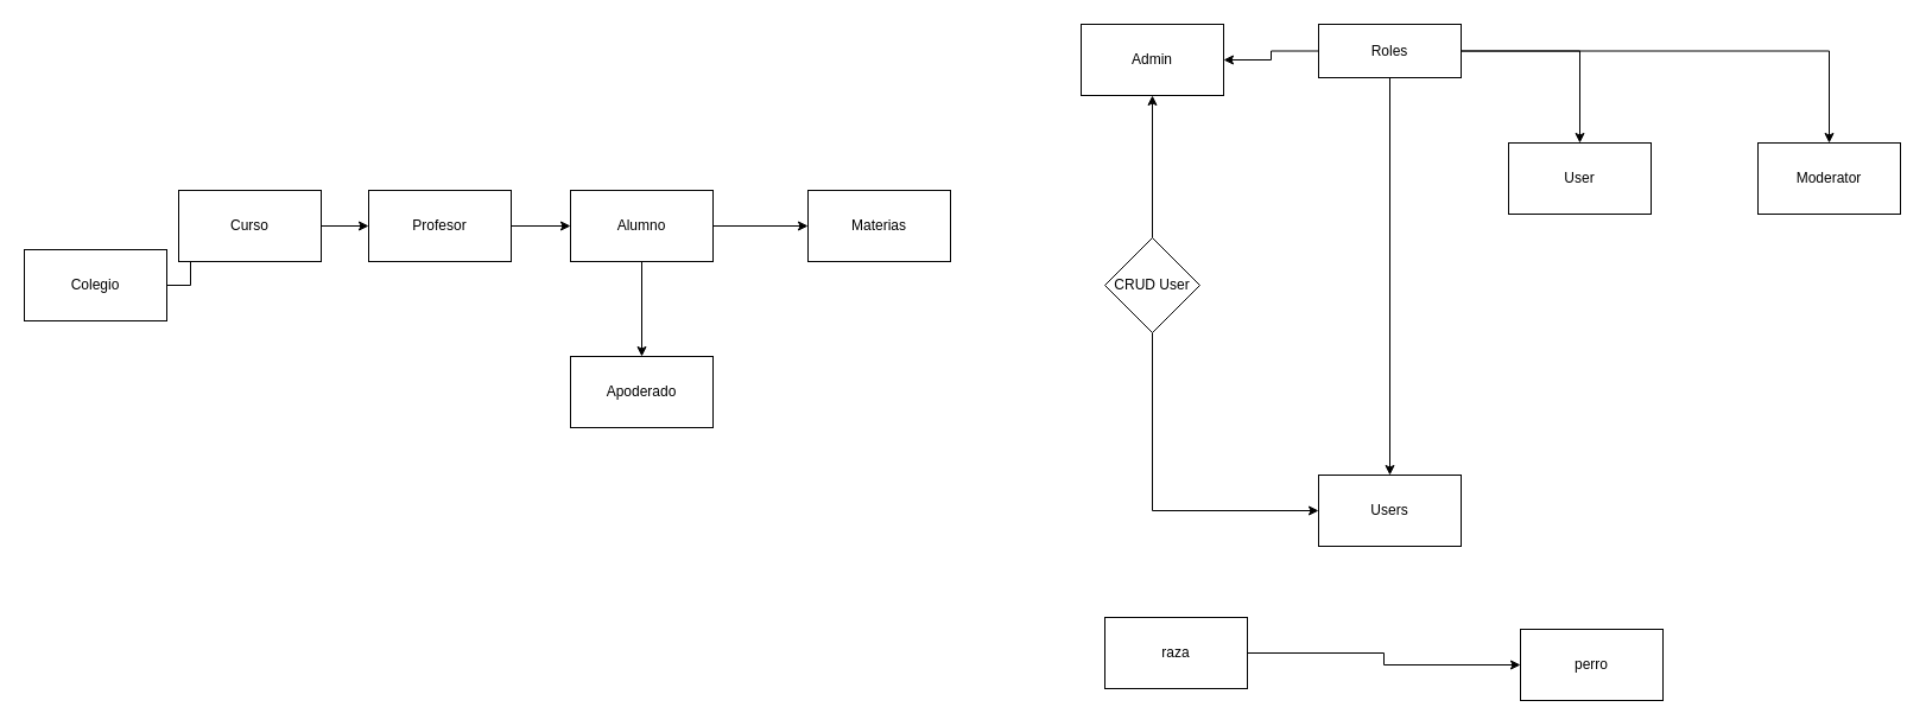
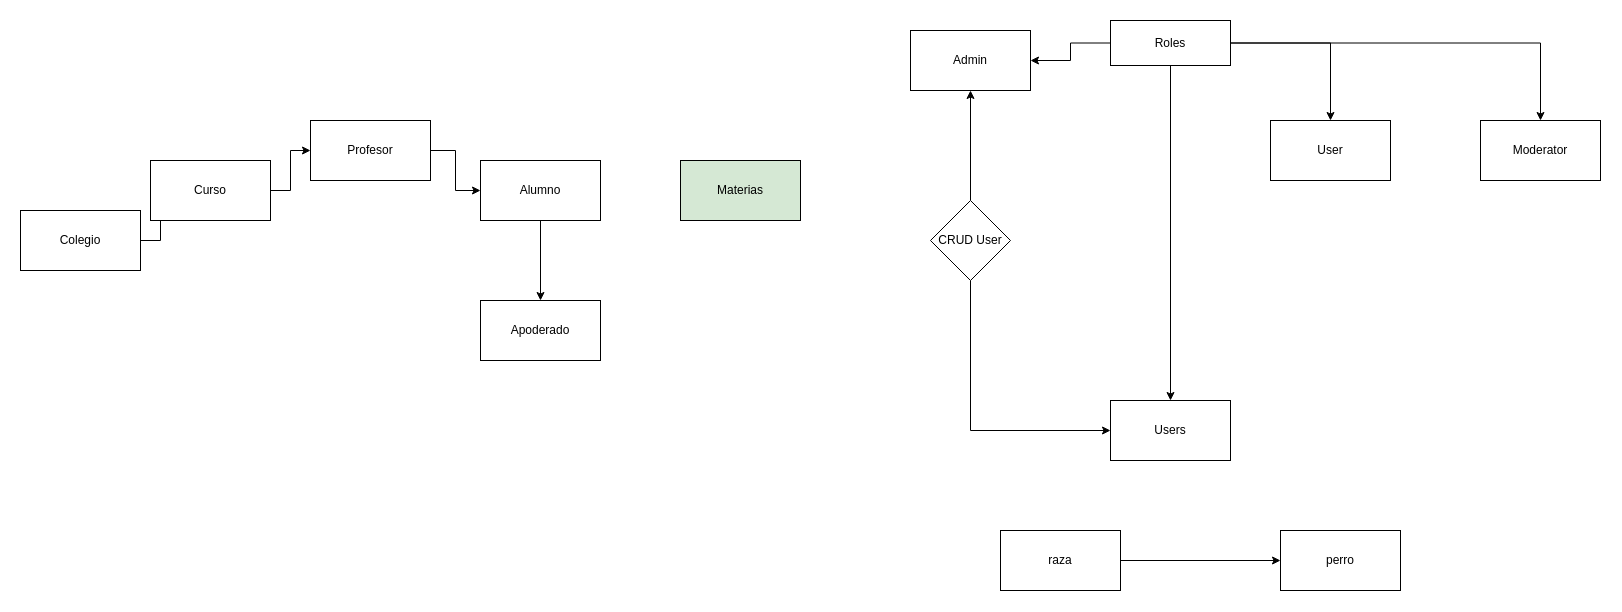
  <mxCell id="0" />
  <mxCell id="1" parent="0" />
  <mxCell id="2" value="" style="edgeStyle=orthogonalEdgeStyle;rounded=0;orthogonalLoop=1;jettySize=auto;html=1;" edge="1" parent="1" source="6" target="7"><mxGeometry relative="1" as="geometry" /></mxCell>
  <mxCell id="3" value="" style="edgeStyle=orthogonalEdgeStyle;rounded=0;orthogonalLoop=1;jettySize=auto;html=1;" edge="1" parent="1" source="6" target="8"><mxGeometry relative="1" as="geometry" /></mxCell>
  <mxCell id="4" value="" style="edgeStyle=orthogonalEdgeStyle;rounded=0;orthogonalLoop=1;jettySize=auto;html=1;exitX=1;exitY=0.5;exitDx=0;exitDy=0;" edge="1" parent="1" source="6" target="9"><mxGeometry relative="1" as="geometry" /></mxCell>
  <mxCell id="5" style="edgeStyle=orthogonalEdgeStyle;rounded=0;orthogonalLoop=1;jettySize=auto;html=1;entryX=0.5;entryY=0;entryDx=0;entryDy=0;" edge="1" parent="1" source="6" target="10"><mxGeometry relative="1" as="geometry" /></mxCell>
  <mxCell id="6" value="Roles" style="rounded=0;whiteSpace=wrap;html=1;" vertex="1" parent="1"><mxGeometry x="1110" y="20" width="120" height="45" as="geometry" /></mxCell>
- <mxCell id="7" value="Admin" style="rounded=0;whiteSpace=wrap;html=1;" vertex="1" parent="1"><mxGeometry x="910" y="20" width="120" height="60" as="geometry" /></mxCell>
+ <mxCell id="7" value="Admin" style="rounded=0;whiteSpace=wrap;html=1;" vertex="1" parent="1"><mxGeometry x="910" y="30" width="120" height="60" as="geometry" /></mxCell>
  <mxCell id="8" value="User" style="rounded=0;whiteSpace=wrap;html=1;" vertex="1" parent="1"><mxGeometry x="1270" y="120" width="120" height="60" as="geometry" /></mxCell>
  <mxCell id="9" value="Moderator" style="rounded=0;whiteSpace=wrap;html=1;" vertex="1" parent="1"><mxGeometry x="1480" y="120" width="120" height="60" as="geometry" /></mxCell>
  <mxCell id="10" value="Users" style="rounded=0;whiteSpace=wrap;html=1;" vertex="1" parent="1"><mxGeometry x="1110" y="400" width="120" height="60" as="geometry" /></mxCell>
  <mxCell id="11" style="edgeStyle=orthogonalEdgeStyle;rounded=0;orthogonalLoop=1;jettySize=auto;html=1;" edge="1" parent="1" source="13" target="7"><mxGeometry relative="1" as="geometry" /></mxCell>
  <mxCell id="12" style="edgeStyle=orthogonalEdgeStyle;rounded=0;orthogonalLoop=1;jettySize=auto;html=1;exitX=0.5;exitY=1;exitDx=0;exitDy=0;entryX=0;entryY=0.5;entryDx=0;entryDy=0;" edge="1" parent="1" source="13" target="10"><mxGeometry relative="1" as="geometry" /></mxCell>
  <mxCell id="13" value="CRUD User" style="rhombus;whiteSpace=wrap;html=1;" vertex="1" parent="1"><mxGeometry x="930" y="200" width="80" height="80" as="geometry" /></mxCell>
  <mxCell id="14" style="edgeStyle=orthogonalEdgeStyle;rounded=0;orthogonalLoop=1;jettySize=auto;html=1;entryX=0;entryY=0.5;entryDx=0;entryDy=0;" edge="1" parent="1" source="15" target="17"><mxGeometry relative="1" as="geometry" /></mxCell>
  <mxCell id="15" value="Colegio" style="rounded=0;whiteSpace=wrap;html=1;" vertex="1" parent="1"><mxGeometry x="20" y="210" width="120" height="60" as="geometry" /></mxCell>
  <mxCell id="16" style="edgeStyle=orthogonalEdgeStyle;rounded=0;orthogonalLoop=1;jettySize=auto;html=1;entryX=0;entryY=0.5;entryDx=0;entryDy=0;" edge="1" parent="1" source="17" target="19"><mxGeometry relative="1" as="geometry" /></mxCell>
  <mxCell id="17" value="Curso" style="rounded=0;whiteSpace=wrap;html=1;" vertex="1" parent="1"><mxGeometry x="150" y="160" width="120" height="60" as="geometry" /></mxCell>
  <mxCell id="18" value="" style="edgeStyle=orthogonalEdgeStyle;rounded=0;orthogonalLoop=1;jettySize=auto;html=1;" edge="1" parent="1" source="19" target="22"><mxGeometry relative="1" as="geometry" /></mxCell>
- <mxCell id="19" value="Profesor" style="rounded=0;whiteSpace=wrap;html=1;" vertex="1" parent="1"><mxGeometry x="310" y="160" width="120" height="60" as="geometry" /></mxCell>
+ <mxCell id="19" value="Profesor" style="rounded=0;whiteSpace=wrap;html=1;" vertex="1" parent="1"><mxGeometry x="310" y="120" width="120" height="60" as="geometry" /></mxCell>
  <mxCell id="20" value="" style="edgeStyle=orthogonalEdgeStyle;rounded=0;orthogonalLoop=1;jettySize=auto;html=1;" edge="1" parent="1" source="22" target="23"><mxGeometry relative="1" as="geometry" /></mxCell>
- <mxCell id="21" value="" style="edgeStyle=orthogonalEdgeStyle;rounded=0;orthogonalLoop=1;jettySize=auto;html=1;" edge="1" parent="1" source="22" target="24"><mxGeometry relative="1" as="geometry" /></mxCell>
  <mxCell id="22" value="Alumno" style="rounded=0;whiteSpace=wrap;html=1;" vertex="1" parent="1"><mxGeometry x="480" y="160" width="120" height="60" as="geometry" /></mxCell>
  <mxCell id="23" value="Apoderado" style="rounded=0;whiteSpace=wrap;html=1;" vertex="1" parent="1"><mxGeometry x="480" y="300" width="120" height="60" as="geometry" /></mxCell>
- <mxCell id="24" value="Materias" style="rounded=0;whiteSpace=wrap;html=1;" vertex="1" parent="1"><mxGeometry x="680" y="160" width="120" height="60" as="geometry" /></mxCell>
+ <mxCell id="24" value="Materias" style="rounded=0;whiteSpace=wrap;html=1;fillColor=#d5e8d4;" vertex="1" parent="1"><mxGeometry x="680" y="160" width="120" height="60" as="geometry" /></mxCell>
  <mxCell id="25" value="" style="edgeStyle=orthogonalEdgeStyle;rounded=0;orthogonalLoop=1;jettySize=auto;html=1;exitX=1;exitY=0.5;exitDx=0;exitDy=0;" edge="1" parent="1" source="27" target="26"><mxGeometry relative="1" as="geometry"><mxPoint x="1240" y="530" as="targetPoint" /></mxGeometry></mxCell>
  <mxCell id="26" value="perro" style="rounded=0;whiteSpace=wrap;html=1;" vertex="1" parent="1"><mxGeometry x="1280" y="530" width="120" height="60" as="geometry" /></mxCell>
- <mxCell id="27" value="raza" style="rounded=0;whiteSpace=wrap;html=1;" vertex="1" parent="1"><mxGeometry x="930" y="520" width="120" height="60" as="geometry" /></mxCell>
+ <mxCell id="27" value="raza" style="rounded=0;whiteSpace=wrap;html=1;" vertex="1" parent="1"><mxGeometry x="1000" y="530" width="120" height="60" as="geometry" /></mxCell>
